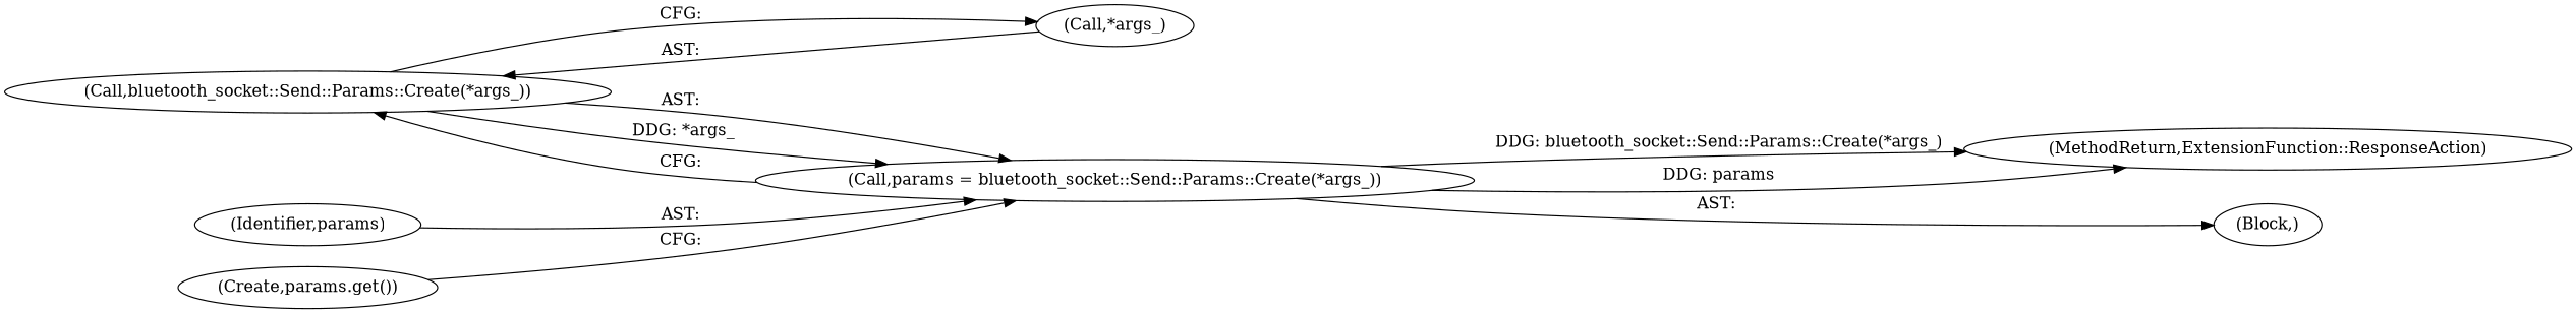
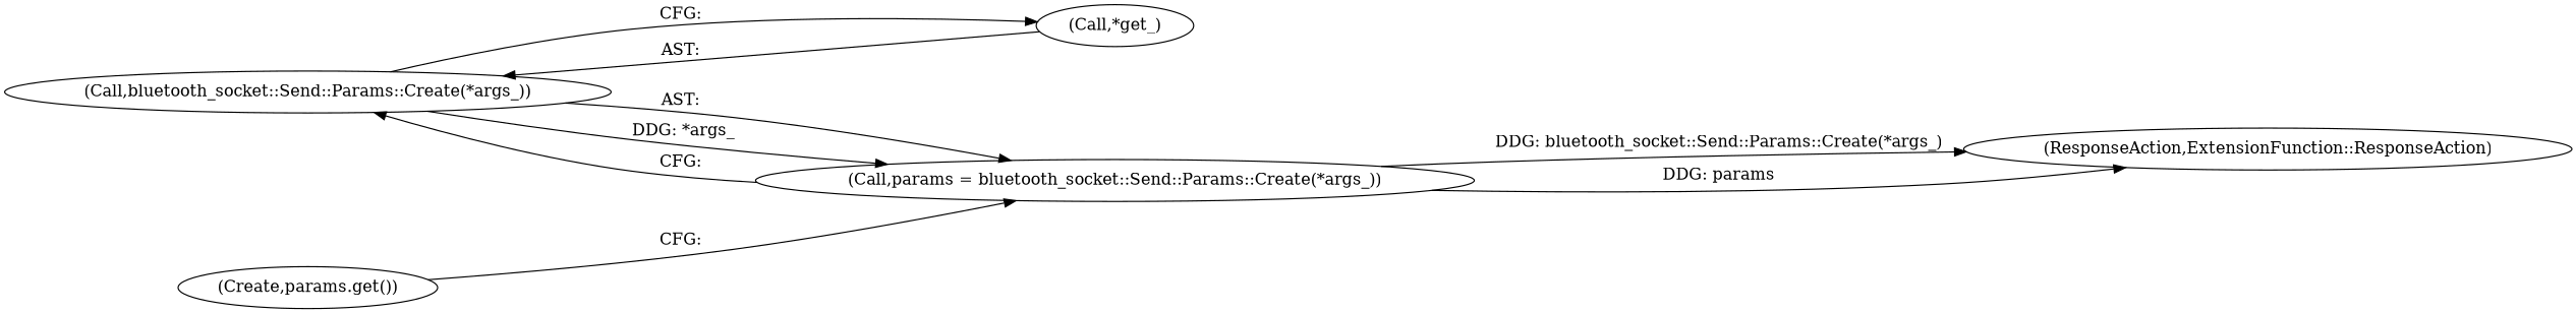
  digraph {
    rankdir=LR
    n1 [label="(Call,bluetooth_socket::Send::Params::Create(*args_))"]
    n2 [label="(Call,params = bluetooth_socket::Send::Params::Create(*args_))"]
-   n3 [label="(Call,*args_)"]
-   n4 [label="(MethodReturn,ExtensionFunction::ResponseAction)"]
-   n5 [label="(Block,)"]
-   n6 [label="(Identifier,params)"]
+   n3 [label="(Call,*get_)"]
+   n4 [label="(ResponseAction,ExtensionFunction::ResponseAction)"]
    n7 [label="(Create,params.get())"]
    n1 -> n2 [label="AST: "]
    n1 -> n2 [label="DDG: *args_"]
    n1 -> n3 [label="CFG: "]
    n2 -> n1 [label="CFG: "]
    n2 -> n4 [label="DDG: bluetooth_socket::Send::Params::Create(*args_)"]
    n2 -> n4 [label="DDG: params"]
-   n2 -> n5 [label="AST: "]
    n3 -> n1 [label="AST: "]
-   n6 -> n2 [label="AST: "]
    n7 -> n2 [label="CFG: "]
  }
